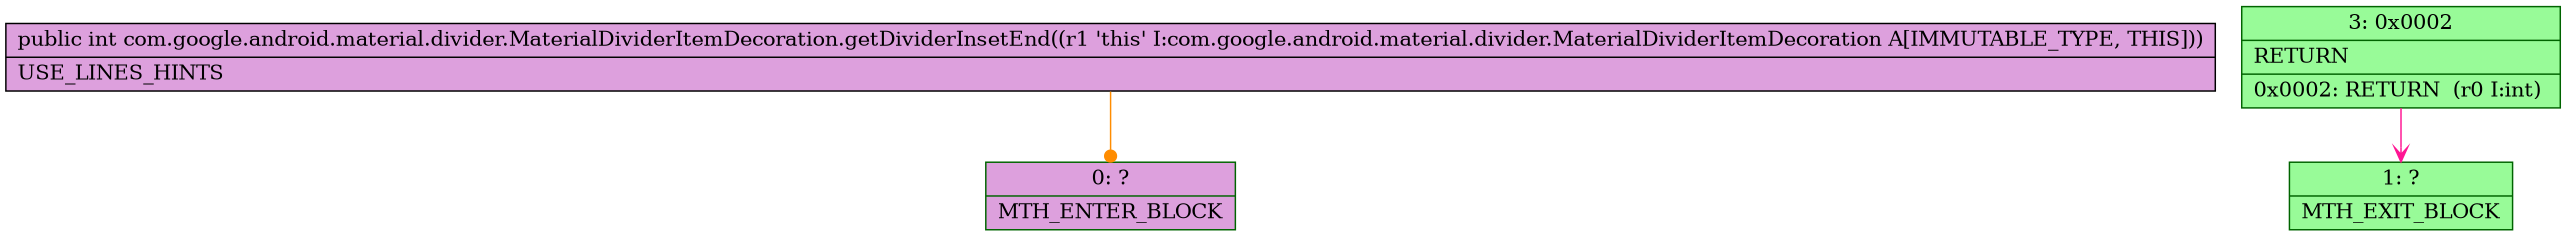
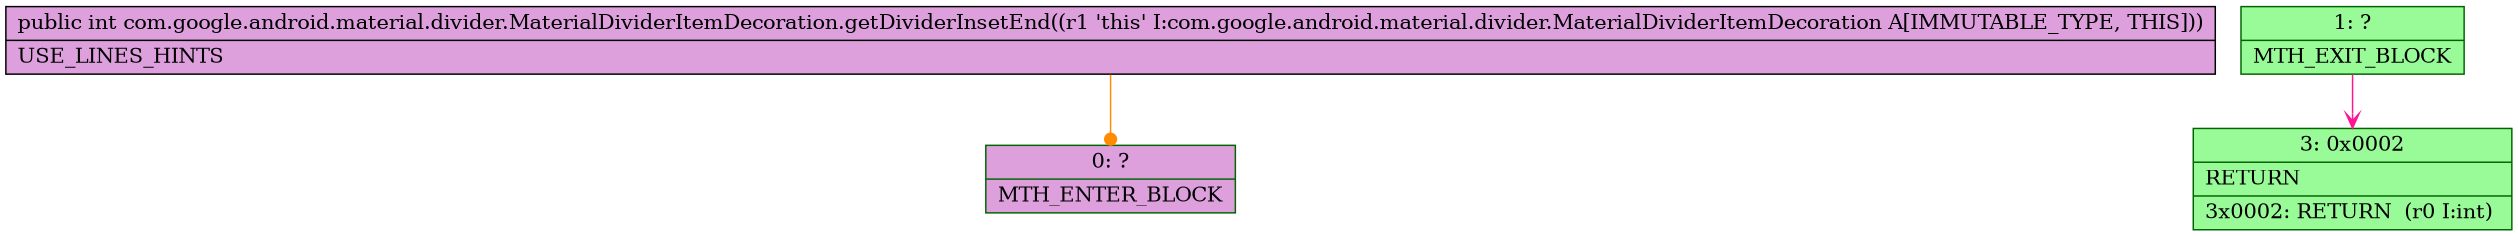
  digraph {
    node [color=darkgreen fillcolor=plum shape=record style=filled]
    n1 [label="{0\:\ ?|MTH_ENTER_BLOCK\l}"]
-   n2 [fillcolor=palegreen label="{3\:\ 0x0002|RETURN\l|0x0002: RETURN  (r0 I:int) \l}"]
+   n2 [fillcolor=palegreen label="{3\:\ 0x0002|RETURN\l|3x0002: RETURN  (r0 I:int) \l}"]
    n3 [fillcolor=palegreen label="{1\:\ ?|MTH_EXIT_BLOCK\l}"]
    n4 [color=black label="{public int com.google.android.material.divider.MaterialDividerItemDecoration.getDividerInsetEnd((r1 'this' I:com.google.android.material.divider.MaterialDividerItemDecoration A[IMMUTABLE_TYPE, THIS]))  | USE_LINES_HINTS\l}"]
-   n2 -> n3 [arrowhead=vee color=deeppink]
+   n3 -> n2 [arrowhead=vee color=deeppink]
    n4 -> n1 [arrowhead=dot color=darkorange]
  }
